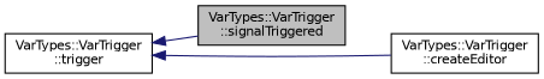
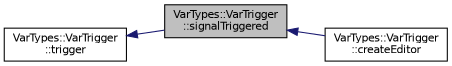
  digraph {
    rankdir=LR
    node [color=black fillcolor=white fontname=Helvetica fontsize=10 shape=record style=filled]
    edge [color=midnightblue dir=back fontname=Helvetica fontsize=10 labelfontname=Helvetica labelfontsize=10 style=solid]
    n1 [fillcolor=grey75 fontcolor=black height=0.2 label="VarTypes::VarTrigger\l::signalTriggered" width=0.4]
    n2 [height=0.2 label="VarTypes::VarTrigger\l::trigger" width=0.4]
    n3 [height=0.2 label="VarTypes::VarTrigger\l::createEditor" width=0.4]
    n2 -> n1
-   n2 -> n3
+   n1 -> n3
  }
